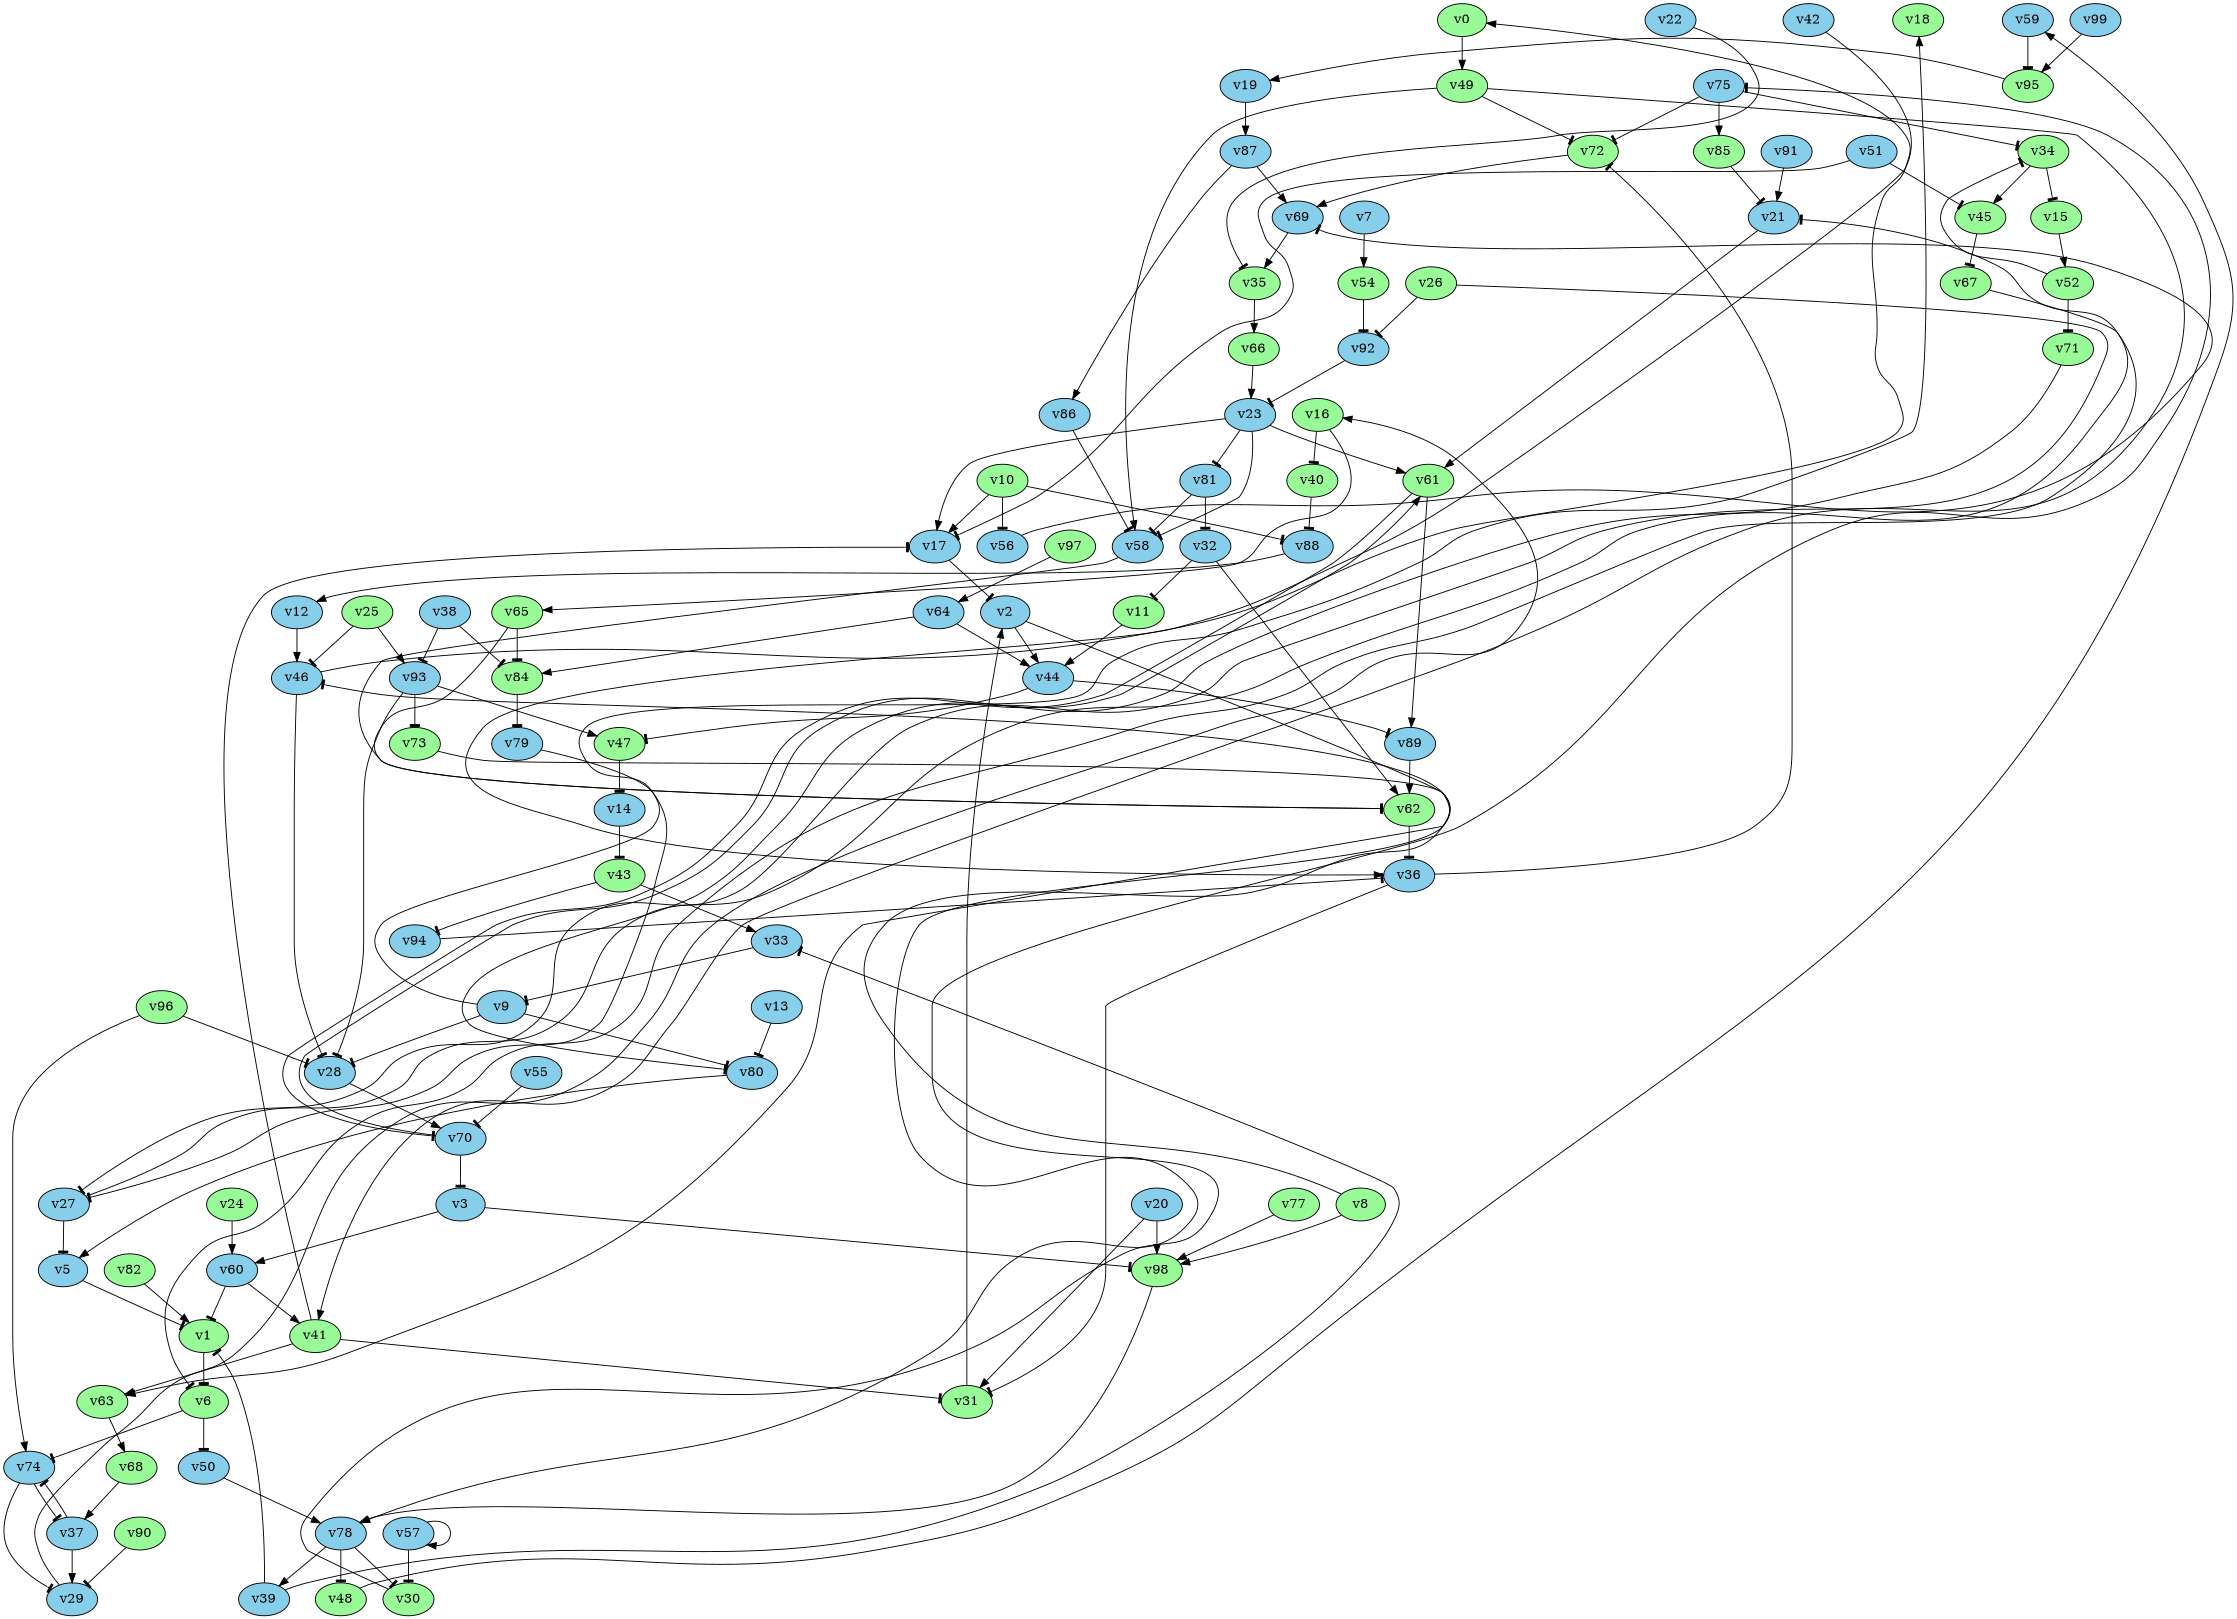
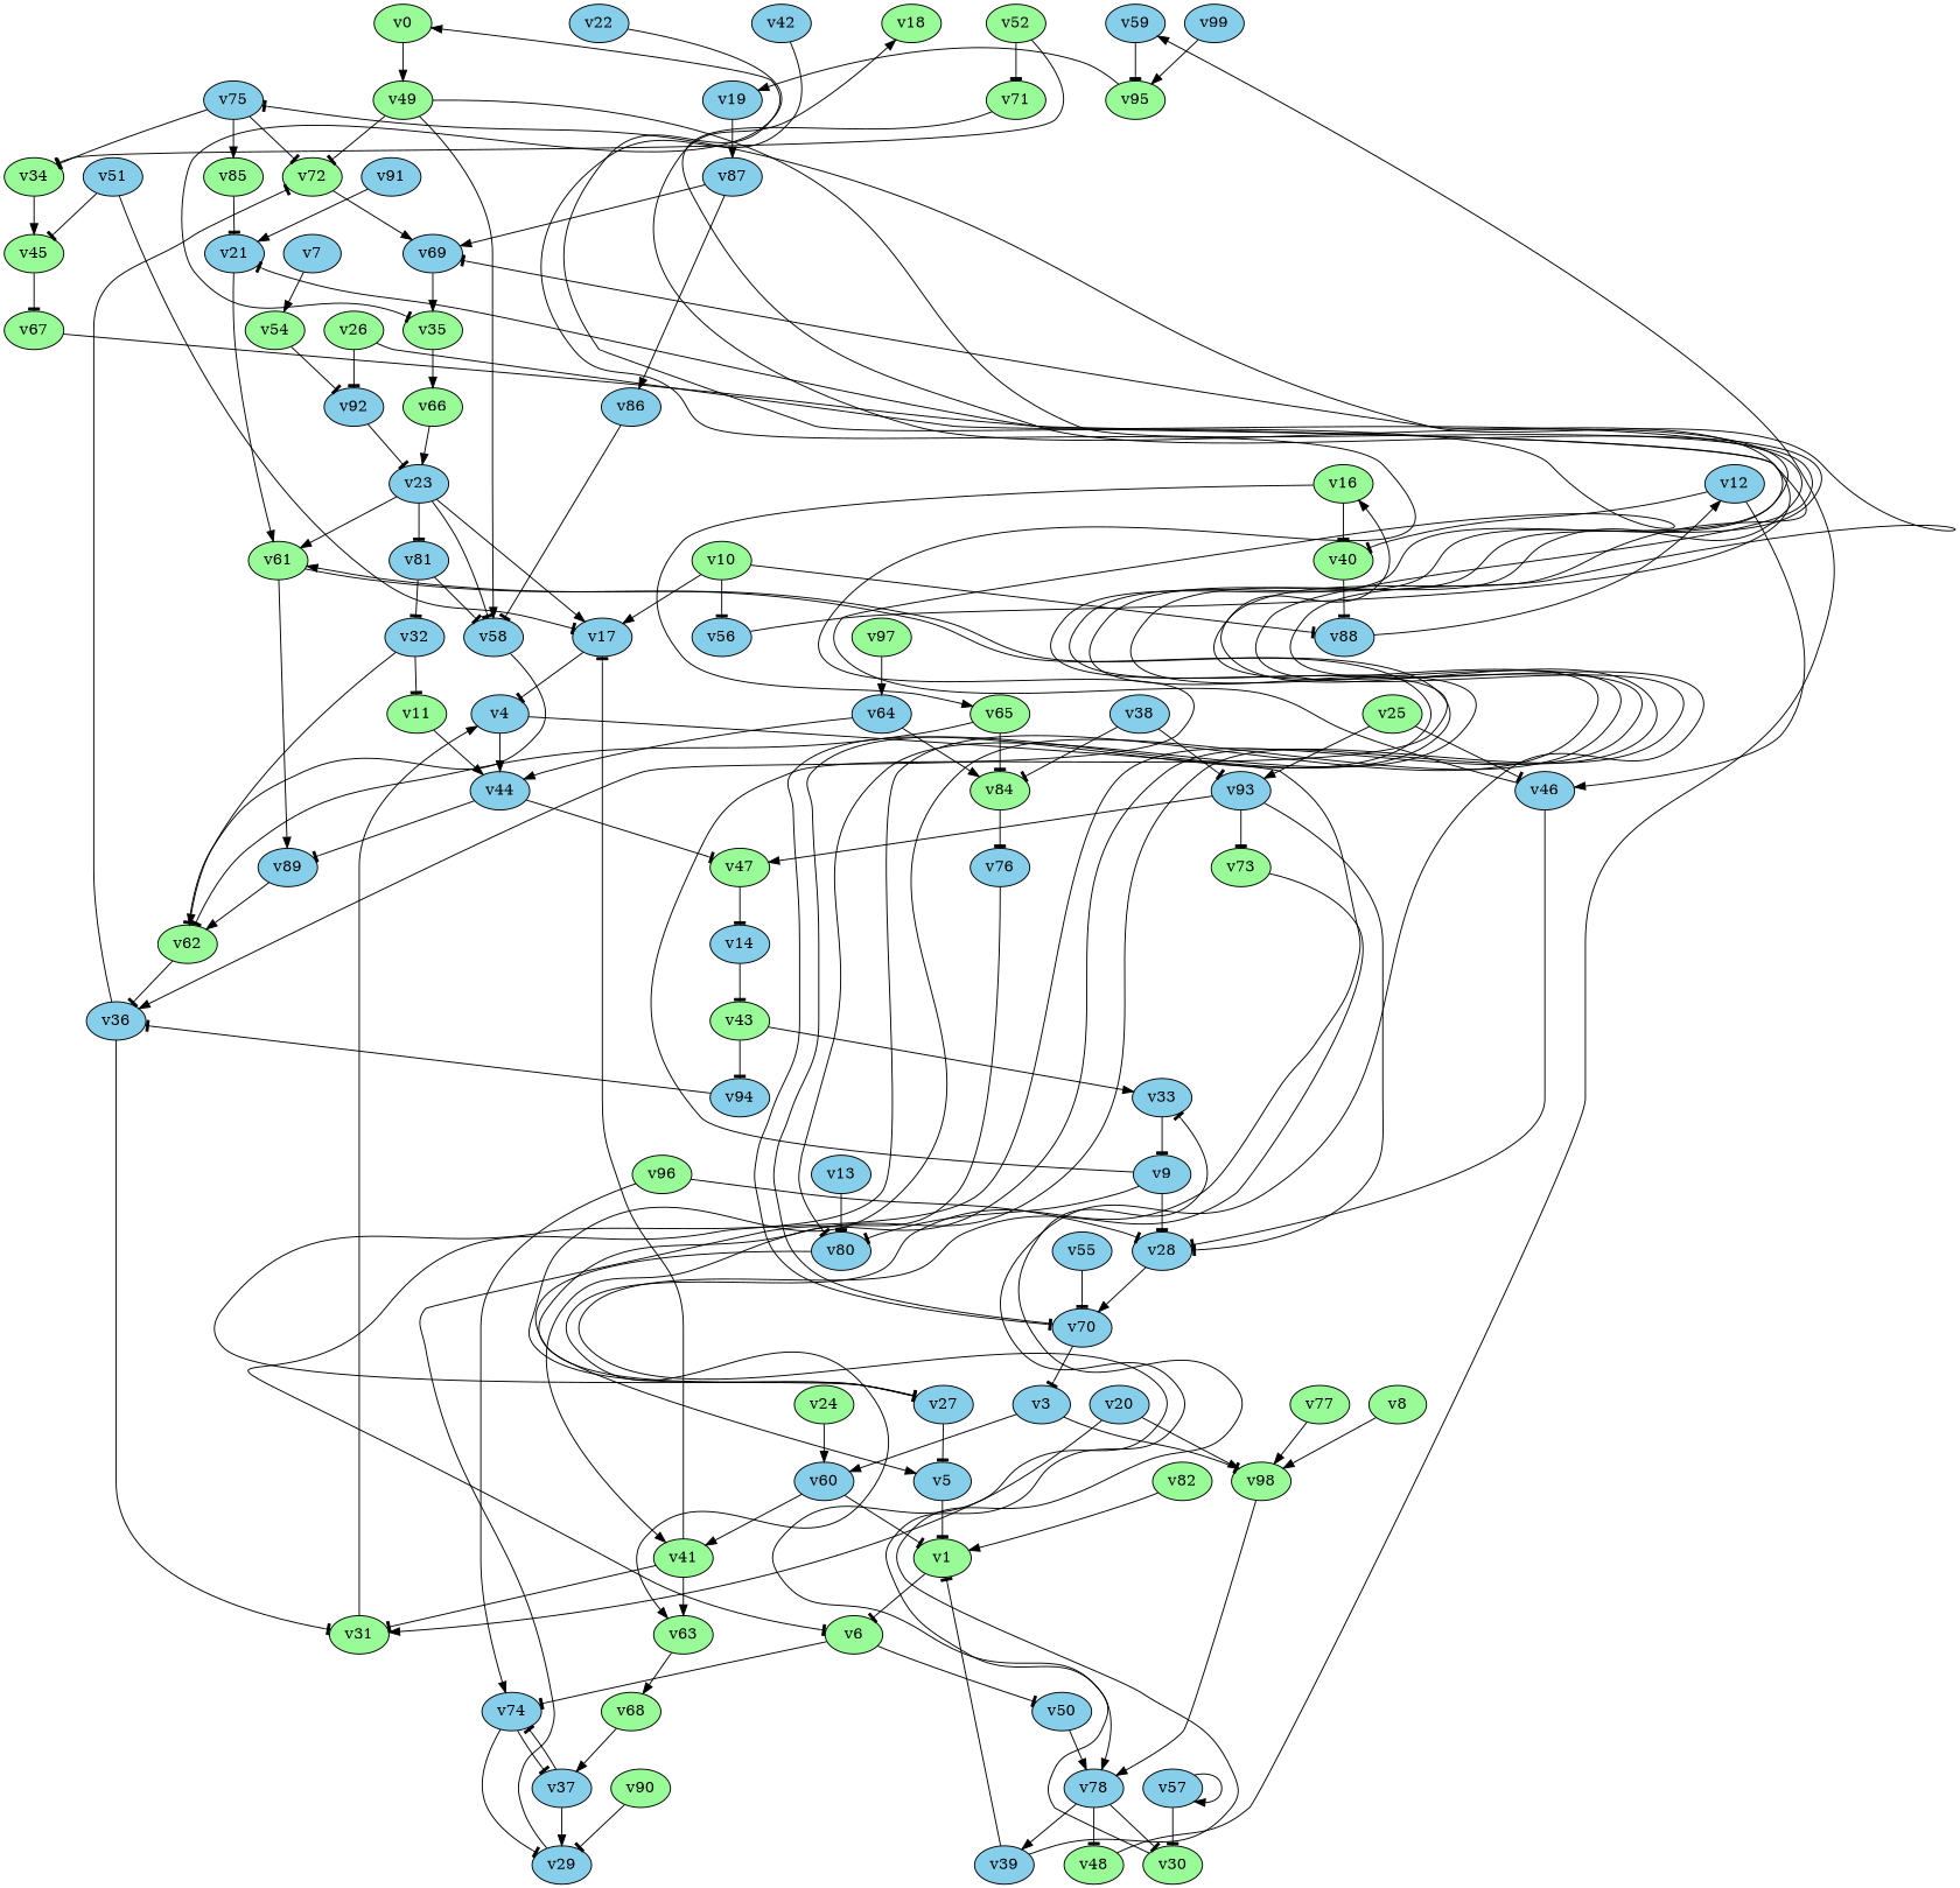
  digraph {
    node [fillcolor=skyblue player=0 style=filled]
    edge [arrowhead=tee]
    v0 [fillcolor=palegreen player=1]
    v49 [fillcolor=palegreen player=1]
    v58
    v72 [fillcolor=palegreen]
    v41 [fillcolor=palegreen player=1]
    v1 [fillcolor=palegreen]
    v6 [fillcolor=palegreen]
    v74 [player=1]
    v50 [player=1]
    v52 [fillcolor=palegreen player=1]
    v34 [fillcolor=palegreen]
    v71 [fillcolor=palegreen player=1]
    v3 [player=1]
    v60 [player=1]
    v98 [fillcolor=palegreen player=1]
    v78
-   v4 [label=v2]
+   v4
    v44
    v63 [fillcolor=palegreen player=1]
    v47 [fillcolor=palegreen]
    v89
    v68 [fillcolor=palegreen]
    v5 [player=1]
    v29
    v37 [player=1]
    v54 [fillcolor=palegreen]
    v7
    v92
    v8 [fillcolor=palegreen player=1]
    v46 [player=1]
    v28
    v18 [fillcolor=palegreen]
    v9
    v80
    v70
    v10 [fillcolor=palegreen]
    v17
    v56 [player=1]
    v88 [player=1]
    v69 [player=1]
    v12
    v11 [fillcolor=palegreen player=1]
    v40 [fillcolor=palegreen]
    v13
    v43 [fillcolor=palegreen]
    v14
    v33 [player=1]
    v94
-   v15 [fillcolor=palegreen]
    v16 [fillcolor=palegreen player=1]
    v65 [fillcolor=palegreen player=1]
    v62 [fillcolor=palegreen player=1]
    v84 [fillcolor=palegreen player=1]
    v87 [player=1]
    v19
    v86
    v20 [player=1]
    v31 [fillcolor=palegreen]
    v21 [player=1]
    v61 [fillcolor=palegreen]
    v35 [fillcolor=palegreen]
    v22
    v66 [fillcolor=palegreen]
    v23 [player=1]
    v81 [player=1]
    v32 [player=1]
    v24 [fillcolor=palegreen]
    v25 [fillcolor=palegreen player=1]
    v93
    v73 [fillcolor=palegreen player=1]
    v26 [fillcolor=palegreen player=1]
    v27 [player=1]
    v30 [fillcolor=palegreen]
    v75
    v85 [fillcolor=palegreen]
    v36 [player=1]
    v45 [fillcolor=palegreen player=1]
    v67 [fillcolor=palegreen]
    v38
-   v76 [player=1 label=v79]
+   v76 [player=1]
    v39 [player=1]
    v42
    v48 [fillcolor=palegreen player=1]
    v59
    v95 [fillcolor=palegreen]
    v51 [player=1]
    v97 [fillcolor=palegreen]
    v64 [player=1]
    v55
    v57 [player=1]
    v77 [fillcolor=palegreen]
    v82 [fillcolor=palegreen player=1]
    v91 [player=1]
    v90 [fillcolor=palegreen]
    v96 [fillcolor=palegreen player=1]
    v99
    v0 -> v49 [arrowhead=normal]
    v49 -> v58 [arrowhead=normal]
    v49 -> v72
    v49 -> v41 [arrowhead=normal constraint="t < 5"]
    v58 -> v62 [constraint="t mod 3 == 1"]
    v72 -> v69 [arrowhead=normal]
    v41 -> v63 [arrowhead=normal]
    v41 -> v17
    v41 -> v31
    v1 -> v6
    v6 -> v74
    v6 -> v50
    v74 -> v29
    v74 -> v37
    v50 -> v78 [arrowhead=normal]
    v52 -> v34 [constraint="t < 14"]
    v52 -> v71
-   v34 -> v15
    v34 -> v45 [arrowhead=normal]
    v71 -> v80 [constraint="t < 15"]
    v3 -> v60 [arrowhead=normal]
    v3 -> v98
    v60 -> v41 [arrowhead=normal]
    v60 -> v1
    v98 -> v78 [arrowhead=normal]
    v78 -> v30
    v78 -> v39 [arrowhead=normal]
    v78 -> v48
    v4 -> v44 [arrowhead=normal]
    v4 -> v63 [arrowhead=normal constraint="t < 12"]
    v44 -> v47
    v44 -> v89
    v63 -> v68 [arrowhead=normal constraint="t mod 4 == 0"]
    v47 -> v14
    v89 -> v62 [arrowhead=normal]
    v68 -> v37 [arrowhead=normal]
    v5 -> v1
    v29 -> v16 [arrowhead=normal constraint="t >= 5"]
    v37 -> v74
    v37 -> v29 [arrowhead=normal]
    v54 -> v92
    v7 -> v54 [arrowhead=normal]
    v92 -> v23
    v8 -> v98 [arrowhead=normal]
-   v8 -> v46 [constraint="t >= 4"]
    v46 -> v0 [arrowhead=normal constraint="t mod 2 == 0"]
    v46 -> v28
    v28 -> v70 [arrowhead=normal]
    v9 -> v28
    v9 -> v18 [arrowhead=normal constraint="t >= 3"]
    v9 -> v80
    v80 -> v5 [arrowhead=normal constraint="t >= 2"]
    v70 -> v3
    v70 -> v61 [arrowhead=normal constraint="t >= 5"]
    v10 -> v17 [arrowhead=normal]
    v10 -> v56
    v10 -> v88
    v17 -> v4
    v56 -> v69 [constraint="t >= 2"]
    v88 -> v12 [arrowhead=normal constraint="t >= 2"]
    v69 -> v35 [arrowhead=normal]
    v12 -> v46 [arrowhead=normal]
+   v12 -> v40
    v11 -> v44 [arrowhead=normal]
    v40 -> v88
    v13 -> v80
    v43 -> v33 [arrowhead=normal]
    v43 -> v94
    v14 -> v43
    v33 -> v9
    v94 -> v36 [constraint="t mod 2 == 0"]
-   v15 -> v52 [arrowhead=normal]
    v16 -> v40
    v16 -> v65 [arrowhead=normal constraint="t >= 1"]
    v65 -> v62 [constraint="t < 7"]
    v65 -> v84
    v62 -> v36
    v84 -> v76
    v87 -> v69 [arrowhead=normal]
    v87 -> v86 [arrowhead=normal]
    v19 -> v87 [arrowhead=normal]
    v86 -> v58
    v20 -> v98 [arrowhead=normal]
    v20 -> v31 [arrowhead=normal constraint="t mod 4 == 0"]
    v31 -> v4 [arrowhead=normal]
    v21 -> v61 [arrowhead=normal]
    v61 -> v89 [arrowhead=normal]
    v61 -> v70 [constraint="t mod 4 == 0"]
    v35 -> v66 [arrowhead=normal]
    v22 -> v35 [constraint="t mod 3 == 2"]
    v66 -> v23 [arrowhead=normal]
    v23 -> v58 [constraint="t mod 5 == 0"]
    v23 -> v17 [arrowhead=normal]
    v23 -> v61 [arrowhead=normal]
    v23 -> v81
    v81 -> v58
    v81 -> v32
    v32 -> v11
    v32 -> v62 [arrowhead=normal]
    v24 -> v60 [arrowhead=normal]
    v25 -> v46
    v25 -> v93 [arrowhead=normal]
    v93 -> v47 [arrowhead=normal]
    v93 -> v28
    v93 -> v73
    v73 -> v78 [arrowhead=normal constraint="t >= 5"]
    v26 -> v92
    v26 -> v27 [constraint="t mod 3 == 1"]
    v27 -> v5
    v27 -> v21 [constraint="t < 9"]
    v30 -> v75 [constraint="t mod 5 == 0"]
    v75 -> v72
    v75 -> v34
    v75 -> v85 [arrowhead=normal]
    v85 -> v21
    v36 -> v72
    v36 -> v31
    v45 -> v67
    v67 -> v6 [constraint="t >= 4"]
    v38 -> v84
    v38 -> v93
    v76 -> v27 [constraint="t mod 5 == 3"]
    v39 -> v1
    v39 -> v33 [constraint="t mod 4 == 3"]
    v42 -> v36 [arrowhead=normal constraint="t >= 5"]
    v48 -> v59 [arrowhead=normal constraint="t >= 2"]
    v59 -> v95
    v95 -> v19 [arrowhead=normal constraint="t >= 1"]
    v51 -> v17 [constraint="t >= 3"]
    v51 -> v45
    v97 -> v64 [arrowhead=normal]
    v64 -> v44 [arrowhead=normal]
    v64 -> v84 [arrowhead=normal]
    v55 -> v70
    v57 -> v30
    v57 -> v57 [arrowhead=normal]
    v77 -> v98 [arrowhead=normal]
    v82 -> v1 [arrowhead=normal]
    v91 -> v21 [arrowhead=normal]
    v90 -> v29
    v96 -> v74 [arrowhead=normal]
    v96 -> v28
    v99 -> v95 [arrowhead=normal constraint="t < 11"]
  }
